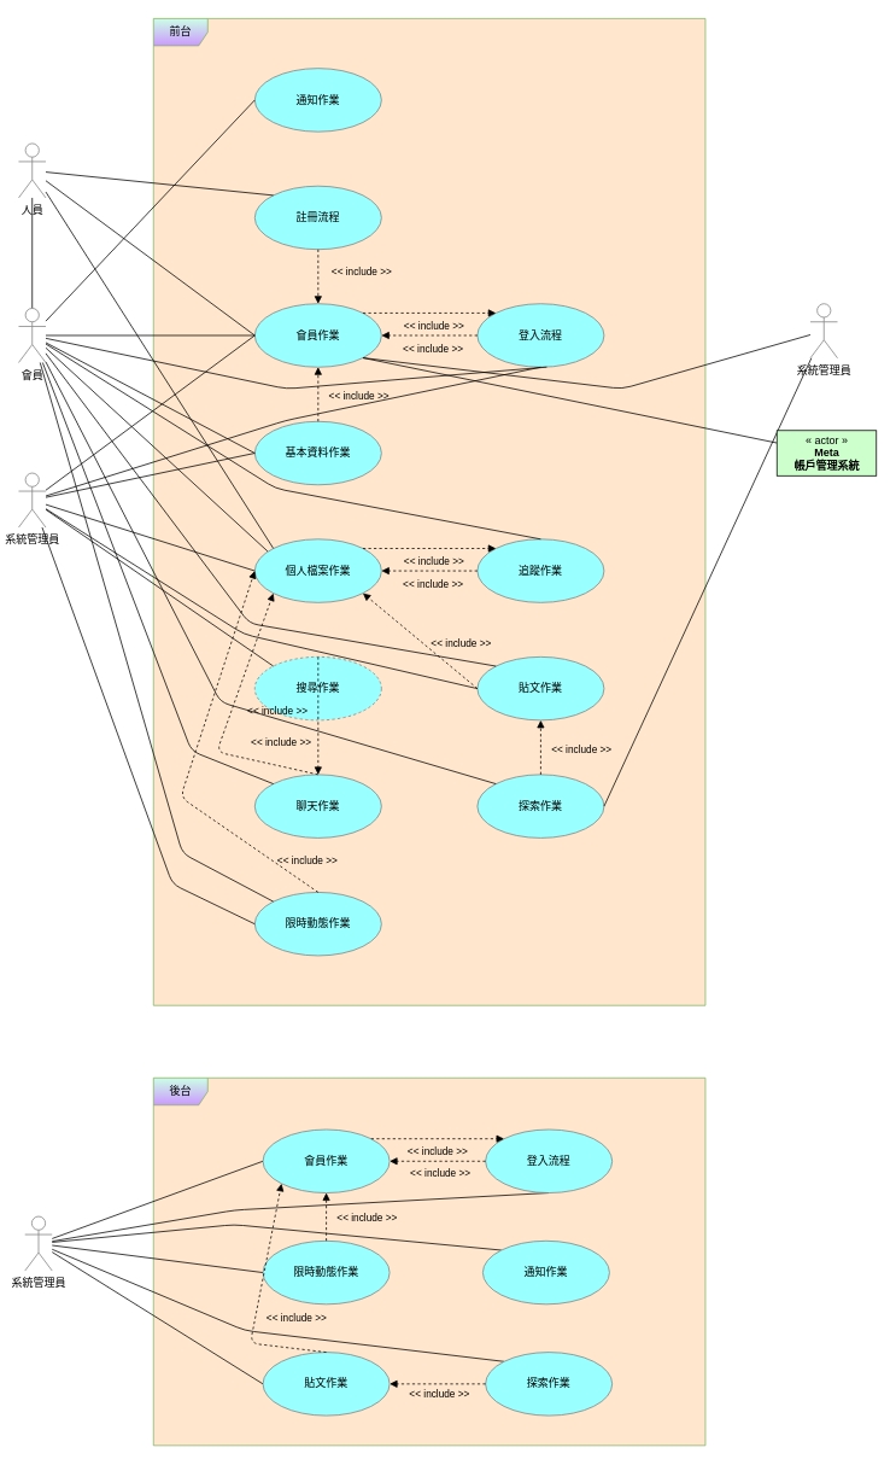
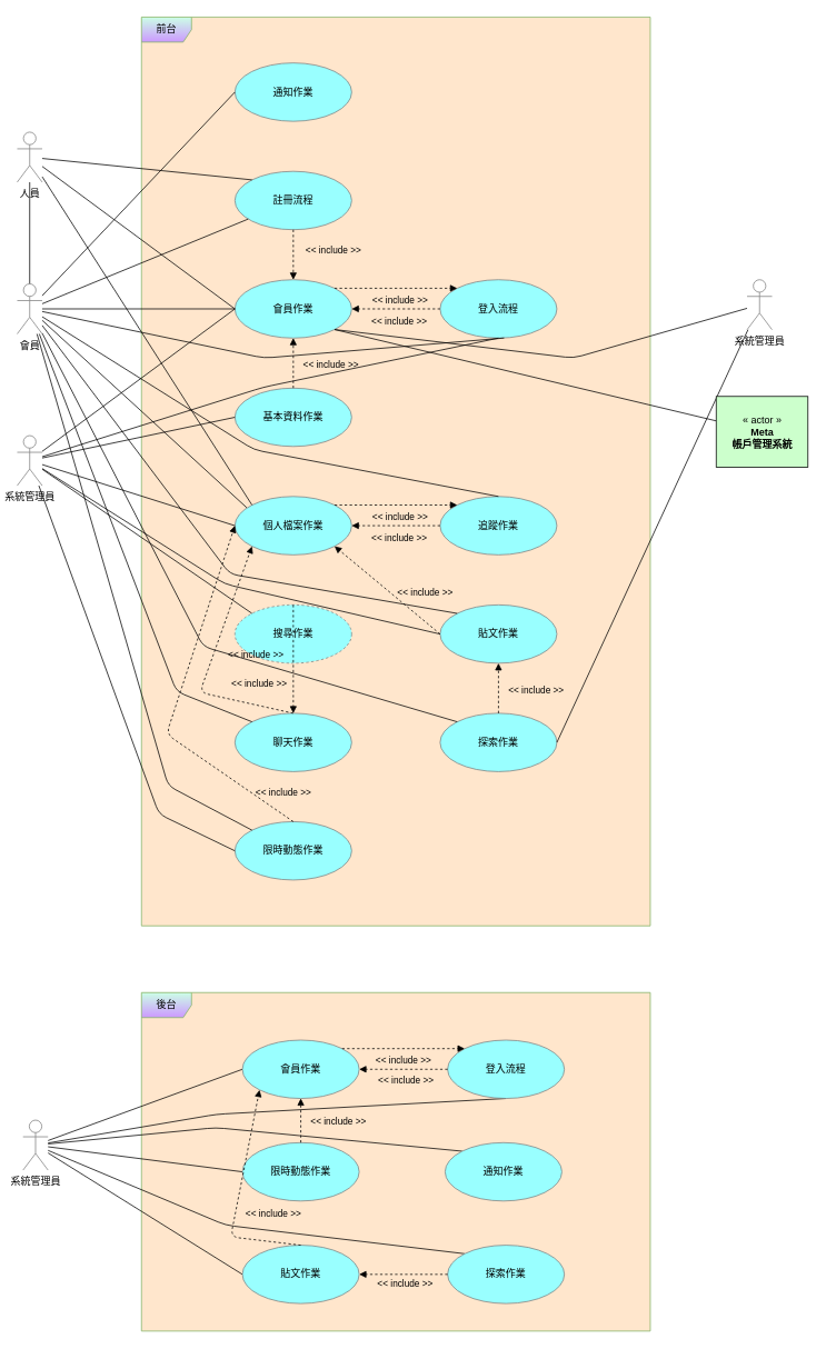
  <mxCell id="0" />
  <mxCell id="1" parent="0" />
  <mxCell id="2" value="前台" style="shape=umlFrame;whiteSpace=wrap;html=1;swimlaneFillColor=#FFE6CC;fillColor=#CCFFE6;strokeColor=#82b366;gradientColor=#CC99FF;fontColor=#000000;" parent="1" vertex="1"><mxGeometry x="169" y="20" width="610" height="1090" as="geometry" /></mxCell>
  <mxCell id="3" value="會員作業" style="ellipse;whiteSpace=wrap;html=1;fontColor=#000000;fillColor=#99FFFF;gradientColor=none;strokeColor=#808080;" parent="1" vertex="1"><mxGeometry x="281" y="335" width="140" height="70" as="geometry" /></mxCell>
  <mxCell id="4" value="註冊流程" style="ellipse;whiteSpace=wrap;html=1;fontColor=#000000;fillColor=#99FFFF;gradientColor=none;strokeColor=#808080;" parent="1" vertex="1"><mxGeometry x="281" y="205" width="140" height="70" as="geometry" /></mxCell>
  <mxCell id="5" value="登入流程" style="ellipse;whiteSpace=wrap;html=1;fontColor=#000000;fillColor=#99FFFF;gradientColor=none;strokeColor=#808080;" parent="1" vertex="1"><mxGeometry x="527" y="335" width="140" height="70" as="geometry" /></mxCell>
  <mxCell id="6" value="個人檔案作業" style="ellipse;whiteSpace=wrap;html=1;fontColor=#000000;fillColor=#99FFFF;gradientColor=none;strokeColor=#808080;" parent="1" vertex="1"><mxGeometry x="281" y="595" width="140" height="70" as="geometry" /></mxCell>
  <mxCell id="7" value="貼文作業" style="ellipse;whiteSpace=wrap;html=1;fontColor=#000000;fillColor=#99FFFF;gradientColor=none;strokeColor=#808080;" parent="1" vertex="1"><mxGeometry x="527" y="725" width="140" height="70" as="geometry" /></mxCell>
  <mxCell id="8" value="搜尋作業" style="ellipse;whiteSpace=wrap;html=1;fontColor=#000000;fillColor=#99FFFF;gradientColor=none;strokeColor=#808080;dashed=1;" parent="1" vertex="1"><mxGeometry x="281" y="725" width="140" height="70" as="geometry" /></mxCell>
  <mxCell id="9" value="探索作業" style="ellipse;whiteSpace=wrap;html=1;fontColor=#000000;fillColor=#99FFFF;gradientColor=none;strokeColor=#808080;" parent="1" vertex="1"><mxGeometry x="527" y="855" width="140" height="70" as="geometry" /></mxCell>
  <mxCell id="10" value="聊天作業" style="ellipse;whiteSpace=wrap;html=1;fontColor=#000000;fillColor=#99FFFF;gradientColor=none;strokeColor=#808080;" parent="1" vertex="1"><mxGeometry x="281" y="855" width="140" height="70" as="geometry" /></mxCell>
  <mxCell id="11" value="限時動態作業" style="ellipse;whiteSpace=wrap;html=1;fontColor=#000000;fillColor=#99FFFF;gradientColor=none;strokeColor=#808080;" parent="1" vertex="1"><mxGeometry x="281" y="985" width="140" height="70" as="geometry" /></mxCell>
  <mxCell id="12" value="追蹤作業" style="ellipse;whiteSpace=wrap;html=1;fontColor=#000000;fillColor=#99FFFF;gradientColor=none;strokeColor=#808080;" parent="1" vertex="1"><mxGeometry x="527" y="595" width="140" height="70" as="geometry" /></mxCell>
  <mxCell id="13" value="基本資料作業" style="ellipse;whiteSpace=wrap;html=1;fontColor=#000000;fillColor=#99FFFF;gradientColor=none;strokeColor=#808080;" parent="1" vertex="1"><mxGeometry x="281" y="465" width="140" height="70" as="geometry" /></mxCell>
  <mxCell id="14" value="通知作業" style="ellipse;whiteSpace=wrap;html=1;fontColor=#000000;fillColor=#99FFFF;gradientColor=none;strokeColor=#808080;" parent="1" vertex="1"><mxGeometry x="281" y="75" width="140" height="70" as="geometry" /></mxCell>
  <mxCell id="15" value="&amp;lt;&amp;lt; include &amp;gt;&amp;gt;" style="endArrow=block;endFill=1;html=1;fontColor=#000000;rounded=1;dashed=1;strokeWidth=1;strokeColor=#000000;labelBackgroundColor=none;exitX=0.5;exitY=1;exitDx=0;exitDy=0;entryX=0.5;entryY=0;entryDx=0;entryDy=0;" parent="1" source="4" target="3" edge="1"><mxGeometry x="-0.167" y="48" width="160" relative="1" as="geometry"><mxPoint x="236" y="180" as="sourcePoint" /><mxPoint x="236" y="139" as="targetPoint" /><mxPoint as="offset" /></mxGeometry></mxCell>
  <mxCell id="16" value="&amp;lt;&amp;lt; include &amp;gt;&amp;gt;" style="endArrow=block;endFill=1;html=1;fontColor=#000000;rounded=1;dashed=1;strokeWidth=1;strokeColor=#000000;labelBackgroundColor=none;exitX=1;exitY=0;exitDx=0;exitDy=0;entryX=0;entryY=0;entryDx=0;entryDy=0;" parent="1" source="3" target="5" edge="1"><mxGeometry x="0.068" y="-15" width="160" relative="1" as="geometry"><mxPoint x="246" y="190" as="sourcePoint" /><mxPoint x="246" y="149" as="targetPoint" /><mxPoint as="offset" /></mxGeometry></mxCell>
  <mxCell id="17" value="&amp;lt;&amp;lt; include &amp;gt;&amp;gt;" style="endArrow=block;endFill=1;html=1;fontColor=#000000;rounded=1;dashed=1;strokeWidth=1;strokeColor=#000000;labelBackgroundColor=none;exitX=0;exitY=0.5;exitDx=0;exitDy=0;entryX=1;entryY=0.5;entryDx=0;entryDy=0;" parent="1" source="5" target="3" edge="1"><mxGeometry x="-0.068" y="15" width="160" relative="1" as="geometry"><mxPoint x="256" y="200" as="sourcePoint" /><mxPoint x="256" y="159" as="targetPoint" /><mxPoint as="offset" /></mxGeometry></mxCell>
  <mxCell id="18" value="&amp;lt;&amp;lt; include &amp;gt;&amp;gt;" style="endArrow=block;endFill=1;html=1;fontColor=#000000;rounded=1;dashed=1;strokeWidth=1;strokeColor=#000000;labelBackgroundColor=none;exitX=0.5;exitY=0;exitDx=0;exitDy=0;entryX=0.5;entryY=1;entryDx=0;entryDy=0;" parent="1" source="13" target="3" edge="1"><mxGeometry x="-0.073" y="-45" width="160" relative="1" as="geometry"><mxPoint x="266" y="210" as="sourcePoint" /><mxPoint x="266" y="169" as="targetPoint" /><mxPoint as="offset" /></mxGeometry></mxCell>
  <mxCell id="19" value="&amp;lt;&amp;lt; include &amp;gt;&amp;gt;" style="endArrow=block;endFill=1;html=1;fontColor=#000000;rounded=1;dashed=1;strokeWidth=1;strokeColor=#000000;labelBackgroundColor=none;exitX=1;exitY=0;exitDx=0;exitDy=0;entryX=0;entryY=0;entryDx=0;entryDy=0;" parent="1" source="6" target="12" edge="1"><mxGeometry x="0.068" y="-15" width="160" relative="1" as="geometry"><mxPoint x="286" y="230" as="sourcePoint" /><mxPoint x="286" y="189" as="targetPoint" /><mxPoint as="offset" /></mxGeometry></mxCell>
  <mxCell id="20" value="&amp;lt;&amp;lt; include &amp;gt;&amp;gt;" style="endArrow=block;endFill=1;html=1;fontColor=#000000;rounded=1;dashed=1;strokeWidth=1;strokeColor=#000000;labelBackgroundColor=none;exitX=0;exitY=0.5;exitDx=0;exitDy=0;entryX=1;entryY=0.5;entryDx=0;entryDy=0;" parent="1" source="12" target="6" edge="1"><mxGeometry x="-0.068" y="15" width="160" relative="1" as="geometry"><mxPoint x="296" y="240" as="sourcePoint" /><mxPoint x="296" y="199" as="targetPoint" /><mxPoint as="offset" /></mxGeometry></mxCell>
  <mxCell id="21" value="&amp;lt;&amp;lt; include &amp;gt;&amp;gt;" style="endArrow=block;endFill=1;html=1;fontColor=#000000;rounded=1;dashed=1;strokeWidth=1;strokeColor=#000000;labelBackgroundColor=none;exitX=0.5;exitY=0;exitDx=0;exitDy=0;" parent="1" source="8" target="10" edge="1"><mxGeometry x="-0.073" y="-45" width="160" relative="1" as="geometry"><mxPoint x="306" y="250" as="sourcePoint" /><mxPoint x="306" y="209" as="targetPoint" /><mxPoint as="offset" /></mxGeometry></mxCell>
  <mxCell id="22" value="&amp;lt;&amp;lt; include &amp;gt;&amp;gt;" style="endArrow=block;endFill=1;html=1;fontColor=#000000;rounded=1;dashed=1;strokeWidth=1;strokeColor=#000000;labelBackgroundColor=none;exitX=0;exitY=0.5;exitDx=0;exitDy=0;entryX=1;entryY=1;entryDx=0;entryDy=0;" parent="1" source="7" target="6" edge="1"><mxGeometry x="-0.442" y="-27" width="160" relative="1" as="geometry"><mxPoint x="316" y="260" as="sourcePoint" /><mxPoint x="316" y="219" as="targetPoint" /><mxPoint as="offset" /></mxGeometry></mxCell>
  <mxCell id="23" value="&amp;lt;&amp;lt; include &amp;gt;&amp;gt;" style="endArrow=block;endFill=1;html=1;fontColor=#000000;rounded=1;dashed=1;strokeWidth=1;strokeColor=#000000;labelBackgroundColor=none;exitX=0.5;exitY=0;exitDx=0;exitDy=0;entryX=0.5;entryY=1;entryDx=0;entryDy=0;" parent="1" source="9" target="7" edge="1"><mxGeometry x="-0.073" y="-45" width="160" relative="1" as="geometry"><mxPoint x="326" y="270" as="sourcePoint" /><mxPoint x="326" y="229" as="targetPoint" /><mxPoint as="offset" /></mxGeometry></mxCell>
  <mxCell id="24" value="&amp;lt;&amp;lt; include &amp;gt;&amp;gt;" style="endArrow=block;endFill=1;html=1;fontColor=#000000;rounded=1;dashed=1;strokeWidth=1;strokeColor=#000000;labelBackgroundColor=none;exitX=0.5;exitY=0;exitDx=0;exitDy=0;entryX=0;entryY=1;entryDx=0;entryDy=0;" parent="1" source="10" target="6" edge="1"><mxGeometry x="-0.679" y="-26" width="160" relative="1" as="geometry"><mxPoint x="336" y="280" as="sourcePoint" /><mxPoint x="336" y="239" as="targetPoint" /><mxPoint as="offset" /><Array as="points"><mxPoint x="239" y="830" /></Array></mxGeometry></mxCell>
  <mxCell id="25" value="&amp;lt;&amp;lt; include &amp;gt;&amp;gt;" style="endArrow=block;endFill=1;html=1;fontColor=#000000;rounded=1;dashed=1;strokeWidth=1;strokeColor=#000000;labelBackgroundColor=none;exitX=0.5;exitY=0;exitDx=0;exitDy=0;entryX=0;entryY=0.5;entryDx=0;entryDy=0;" parent="1" source="11" target="6" edge="1"><mxGeometry x="-0.867" y="-22" width="160" relative="1" as="geometry"><mxPoint x="346" y="290" as="sourcePoint" /><mxPoint x="346" y="249" as="targetPoint" /><mxPoint as="offset" /><Array as="points"><mxPoint x="199" y="880" /></Array></mxGeometry></mxCell>
  <mxCell id="26" style="edgeStyle=none;html=1;entryX=0;entryY=0;entryDx=0;entryDy=0;fontColor=#000000;endArrow=none;endFill=0;strokeColor=#000000;" parent="1" source="29" target="4" edge="1"><mxGeometry relative="1" as="geometry" /></mxCell>
  <mxCell id="27" style="edgeStyle=none;html=1;entryX=0;entryY=0;entryDx=0;entryDy=0;fontColor=#000000;endArrow=none;endFill=0;strokeColor=#000000;" parent="1" source="29" target="6" edge="1"><mxGeometry relative="1" as="geometry" /></mxCell>
  <mxCell id="28" style="edgeStyle=none;html=1;entryX=0;entryY=0.5;entryDx=0;entryDy=0;fontColor=#000000;endArrow=none;endFill=0;strokeColor=#000000;" parent="1" source="29" target="3" edge="1"><mxGeometry relative="1" as="geometry" /></mxCell>
  <mxCell id="29" value="人員" style="shape=umlActor;verticalLabelPosition=bottom;verticalAlign=top;html=1;fontColor=#000000;strokeColor=#808080;fillColor=none;gradientColor=none;" parent="1" vertex="1"><mxGeometry x="20" y="158" width="30" height="60" as="geometry" /></mxCell>
  <mxCell id="30" style="edgeStyle=none;html=1;entryX=0;entryY=0.5;entryDx=0;entryDy=0;fontColor=#000000;endArrow=none;endFill=0;strokeColor=#000000;" parent="1" source="41" target="14" edge="1"><mxGeometry relative="1" as="geometry" /></mxCell>
  <mxCell id="31" style="edgeStyle=none;html=1;entryX=0;entryY=0.5;entryDx=0;entryDy=0;fontColor=#000000;endArrow=none;endFill=0;strokeColor=#000000;" parent="1" source="41" target="3" edge="1"><mxGeometry relative="1" as="geometry" /></mxCell>
- <mxCell id="32" style="edgeStyle=none;html=1;entryX=0;entryY=0.5;entryDx=0;entryDy=0;fontColor=#000000;endArrow=none;endFill=0;strokeColor=#000000;" parent="1" source="41" target="13" edge="1"><mxGeometry relative="1" as="geometry" /></mxCell>
+ <mxCell id="32" style="edgeStyle=none;html=1;fontColor=#000000;endArrow=none;endFill=0;strokeColor=#000000;" parent="1" source="41" target="4" edge="1"><mxGeometry relative="1" as="geometry" /></mxCell>
  <mxCell id="33" style="edgeStyle=none;html=1;entryX=0.548;entryY=0.999;entryDx=0;entryDy=0;entryPerimeter=0;fontColor=#000000;endArrow=none;endFill=0;strokeColor=#000000;" parent="1" source="41" target="5" edge="1"><mxGeometry relative="1" as="geometry"><Array as="points"><mxPoint x="316" y="429" /></Array></mxGeometry></mxCell>
  <mxCell id="34" style="edgeStyle=none;html=1;entryX=0.101;entryY=0.191;entryDx=0;entryDy=0;entryPerimeter=0;fontColor=#000000;endArrow=none;endFill=0;strokeColor=#000000;" parent="1" source="41" target="6" edge="1"><mxGeometry relative="1" as="geometry" /></mxCell>
  <mxCell id="35" style="edgeStyle=none;html=1;entryX=0.5;entryY=0;entryDx=0;entryDy=0;fontColor=#000000;endArrow=none;endFill=0;strokeColor=#000000;" parent="1" source="41" target="12" edge="1"><mxGeometry relative="1" as="geometry"><Array as="points"><mxPoint x="304" y="539" /></Array></mxGeometry></mxCell>
  <mxCell id="36" style="edgeStyle=none;html=1;fontColor=#000000;endArrow=none;endFill=0;strokeColor=#000000;" parent="1" source="41" target="29" edge="1"><mxGeometry relative="1" as="geometry" /></mxCell>
  <mxCell id="37" style="edgeStyle=none;html=1;entryX=0;entryY=0;entryDx=0;entryDy=0;fontColor=#000000;endArrow=none;endFill=0;strokeColor=#000000;" parent="1" source="41" target="7" edge="1"><mxGeometry relative="1" as="geometry"><Array as="points"><mxPoint x="275" y="688" /></Array></mxGeometry></mxCell>
  <mxCell id="38" style="edgeStyle=none;html=1;entryX=0;entryY=0;entryDx=0;entryDy=0;fontColor=#000000;endArrow=none;endFill=0;strokeColor=#000000;" parent="1" source="41" target="9" edge="1"><mxGeometry relative="1" as="geometry"><Array as="points"><mxPoint x="243" y="775" /></Array></mxGeometry></mxCell>
  <mxCell id="39" style="edgeStyle=none;html=1;entryX=0;entryY=0;entryDx=0;entryDy=0;fontColor=#000000;endArrow=none;endFill=0;strokeColor=#000000;" parent="1" source="41" target="10" edge="1"><mxGeometry relative="1" as="geometry"><Array as="points"><mxPoint x="211" y="829" /></Array></mxGeometry></mxCell>
  <mxCell id="40" style="edgeStyle=none;html=1;entryX=0;entryY=0;entryDx=0;entryDy=0;fontColor=#000000;endArrow=none;endFill=0;strokeColor=#000000;" parent="1" source="41" target="11" edge="1"><mxGeometry relative="1" as="geometry"><Array as="points"><mxPoint x="201" y="942" /></Array></mxGeometry></mxCell>
  <mxCell id="41" value="會員" style="shape=umlActor;verticalLabelPosition=bottom;verticalAlign=top;html=1;fontColor=#000000;strokeColor=#808080;fillColor=none;gradientColor=none;" parent="1" vertex="1"><mxGeometry x="20" y="340" width="30" height="60" as="geometry" /></mxCell>
  <mxCell id="42" style="edgeStyle=none;html=1;entryX=0;entryY=0.5;entryDx=0;entryDy=0;fontColor=#000000;endArrow=none;endFill=0;strokeColor=#000000;" parent="1" source="49" target="3" edge="1"><mxGeometry relative="1" as="geometry" /></mxCell>
  <mxCell id="43" style="edgeStyle=none;html=1;entryX=0.5;entryY=1;entryDx=0;entryDy=0;fontColor=#000000;endArrow=none;endFill=0;strokeColor=#000000;" parent="1" source="49" target="5" edge="1"><mxGeometry relative="1" as="geometry"><Array as="points"><mxPoint x="315" y="464" /></Array></mxGeometry></mxCell>
  <mxCell id="44" style="edgeStyle=none;html=1;entryX=0;entryY=0.5;entryDx=0;entryDy=0;fontColor=#000000;endArrow=none;endFill=0;strokeColor=#000000;" parent="1" source="49" target="13" edge="1"><mxGeometry relative="1" as="geometry" /></mxCell>
  <mxCell id="45" style="edgeStyle=none;html=1;entryX=0;entryY=0.5;entryDx=0;entryDy=0;fontColor=#000000;endArrow=none;endFill=0;strokeColor=#000000;" parent="1" source="49" target="6" edge="1"><mxGeometry relative="1" as="geometry" /></mxCell>
  <mxCell id="46" style="edgeStyle=none;html=1;entryX=0;entryY=0;entryDx=0;entryDy=0;fontColor=#000000;endArrow=none;endFill=0;strokeColor=#000000;" parent="1" source="49" target="8" edge="1"><mxGeometry relative="1" as="geometry" /></mxCell>
  <mxCell id="47" style="edgeStyle=none;html=1;entryX=0;entryY=0.5;entryDx=0;entryDy=0;fontColor=#000000;endArrow=none;endFill=0;strokeColor=#000000;" parent="1" source="49" target="7" edge="1"><mxGeometry relative="1" as="geometry"><Array as="points"><mxPoint x="269" y="700" /></Array></mxGeometry></mxCell>
  <mxCell id="48" style="edgeStyle=none;html=1;fontColor=#000000;endArrow=none;endFill=0;strokeColor=#000000;entryX=0;entryY=0.5;entryDx=0;entryDy=0;" parent="1" source="49" target="11" edge="1"><mxGeometry relative="1" as="geometry"><mxPoint x="105" y="949.286" as="targetPoint" /><Array as="points"><mxPoint x="190" y="976" /></Array></mxGeometry></mxCell>
  <mxCell id="49" value="系統管理員" style="shape=umlActor;verticalLabelPosition=bottom;verticalAlign=top;html=1;fontColor=#000000;strokeColor=#808080;fillColor=none;gradientColor=none;" parent="1" vertex="1"><mxGeometry x="20" y="522" width="30" height="60" as="geometry" /></mxCell>
  <mxCell id="50" style="edgeStyle=none;html=1;entryX=1;entryY=1;entryDx=0;entryDy=0;fontColor=#000000;endArrow=none;endFill=0;strokeColor=#000000;" parent="1" source="52" target="3" edge="1"><mxGeometry relative="1" as="geometry"><Array as="points"><mxPoint x="687" y="429" /></Array></mxGeometry></mxCell>
  <mxCell id="51" style="edgeStyle=none;html=1;entryX=1;entryY=0.5;entryDx=0;entryDy=0;fontColor=#000000;endArrow=none;endFill=0;strokeColor=#000000;" parent="1" source="52" target="9" edge="1"><mxGeometry relative="1" as="geometry" /></mxCell>
  <mxCell id="52" value="系統管理員" style="shape=umlActor;verticalLabelPosition=bottom;verticalAlign=top;html=1;fontColor=#000000;strokeColor=#808080;fillColor=none;gradientColor=none;" parent="1" vertex="1"><mxGeometry x="895" y="335" width="30" height="60" as="geometry" /></mxCell>
  <mxCell id="53" style="edgeStyle=none;html=1;entryX=1;entryY=1;entryDx=0;entryDy=0;fontColor=#000000;strokeColor=#000000;endArrow=none;endFill=0;" parent="1" source="54" target="3" edge="1"><mxGeometry relative="1" as="geometry" /></mxCell>
- <mxCell id="54" value="« actor »&lt;br&gt;&lt;b&gt;Meta&lt;br&gt;帳戶管理系統&lt;/b&gt;" style="html=1;labelBorderColor=none;fontColor=#000000;strokeColor=#000000;fillColor=#CCFFCC;gradientColor=none;" parent="1" vertex="1"><mxGeometry x="858" y="475" width="110" height="50" as="geometry" /></mxCell>
+ <mxCell id="54" value="« actor »&lt;br&gt;&lt;b&gt;Meta&lt;br&gt;帳戶管理系統&lt;/b&gt;" style="html=1;labelBorderColor=none;fontColor=#000000;strokeColor=#000000;fillColor=#CCFFCC;gradientColor=none;" parent="1" vertex="1"><mxGeometry x="858" y="475" width="110" height="85" as="geometry" /></mxCell>
  <mxCell id="55" value="後台" style="shape=umlFrame;whiteSpace=wrap;html=1;swimlaneFillColor=#FFE6CC;fillColor=#CCFFE6;strokeColor=#82b366;gradientColor=#CC99FF;fontColor=#000000;" parent="1" vertex="1"><mxGeometry x="169" y="1190" width="610" height="406" as="geometry" /></mxCell>
  <mxCell id="56" style="edgeStyle=none;html=1;entryX=0;entryY=0.5;entryDx=0;entryDy=0;fontColor=#000000;endArrow=none;endFill=0;strokeColor=#000000;" parent="1" source="62" target="66" edge="1"><mxGeometry relative="1" as="geometry" /></mxCell>
  <mxCell id="57" style="edgeStyle=none;html=1;entryX=0;entryY=0.5;entryDx=0;entryDy=0;fontColor=#000000;endArrow=none;endFill=0;strokeColor=#000000;" parent="1" source="62" target="63" edge="1"><mxGeometry relative="1" as="geometry" /></mxCell>
  <mxCell id="58" style="edgeStyle=none;html=1;entryX=0;entryY=0.5;entryDx=0;entryDy=0;fontColor=#000000;endArrow=none;endFill=0;strokeColor=#000000;" parent="1" source="62" target="64" edge="1"><mxGeometry relative="1" as="geometry" /></mxCell>
  <mxCell id="59" style="edgeStyle=none;html=1;entryX=0.5;entryY=1;entryDx=0;entryDy=0;fontColor=#000000;endArrow=none;endFill=0;strokeColor=#000000;" parent="1" source="62" target="67" edge="1"><mxGeometry relative="1" as="geometry"><Array as="points"><mxPoint x="259" y="1336" /></Array></mxGeometry></mxCell>
  <mxCell id="60" style="edgeStyle=none;html=1;entryX=0;entryY=0;entryDx=0;entryDy=0;fontColor=#000000;endArrow=none;endFill=0;strokeColor=#000000;" parent="1" source="62" target="65" edge="1"><mxGeometry relative="1" as="geometry"><Array as="points"><mxPoint x="270" y="1469" /></Array></mxGeometry></mxCell>
  <mxCell id="61" style="edgeStyle=none;html=1;entryX=0;entryY=0;entryDx=0;entryDy=0;fontColor=#000000;endArrow=none;endFill=0;strokeColor=#000000;" parent="1" source="62" target="73" edge="1"><mxGeometry relative="1" as="geometry"><Array as="points"><mxPoint x="258" y="1352" /></Array></mxGeometry></mxCell>
  <mxCell id="62" value="系統管理員" style="shape=umlActor;verticalLabelPosition=bottom;verticalAlign=top;html=1;fontColor=#000000;strokeColor=#808080;fillColor=none;gradientColor=none;" parent="1" vertex="1"><mxGeometry x="27" y="1343" width="30" height="60" as="geometry" /></mxCell>
  <mxCell id="63" value="限時動態作業" style="ellipse;whiteSpace=wrap;html=1;fontColor=#000000;fillColor=#99FFFF;gradientColor=none;strokeColor=#808080;" parent="1" vertex="1"><mxGeometry x="290" y="1370" width="140" height="70" as="geometry" /></mxCell>
  <mxCell id="64" value="貼文作業" style="ellipse;whiteSpace=wrap;html=1;fontColor=#000000;fillColor=#99FFFF;gradientColor=none;strokeColor=#808080;" parent="1" vertex="1"><mxGeometry x="290" y="1493" width="140" height="70" as="geometry" /></mxCell>
  <mxCell id="65" value="探索作業" style="ellipse;whiteSpace=wrap;html=1;fontColor=#000000;fillColor=#99FFFF;gradientColor=none;strokeColor=#808080;" parent="1" vertex="1"><mxGeometry x="536" y="1493" width="140" height="70" as="geometry" /></mxCell>
  <mxCell id="66" value="會員作業" style="ellipse;whiteSpace=wrap;html=1;fontColor=#000000;fillColor=#99FFFF;gradientColor=none;strokeColor=#808080;" parent="1" vertex="1"><mxGeometry x="290" y="1247" width="140" height="70" as="geometry" /></mxCell>
  <mxCell id="67" value="登入流程" style="ellipse;whiteSpace=wrap;html=1;fontColor=#000000;fillColor=#99FFFF;gradientColor=none;strokeColor=#808080;" parent="1" vertex="1"><mxGeometry x="536" y="1247" width="140" height="70" as="geometry" /></mxCell>
  <mxCell id="68" value="&amp;lt;&amp;lt; include &amp;gt;&amp;gt;" style="endArrow=block;endFill=1;html=1;fontColor=#000000;rounded=1;dashed=1;strokeWidth=1;strokeColor=#000000;labelBackgroundColor=none;exitX=0.5;exitY=0;exitDx=0;exitDy=0;entryX=0;entryY=1;entryDx=0;entryDy=0;" parent="1" source="64" target="66" edge="1"><mxGeometry x="-0.073" y="-45" width="160" relative="1" as="geometry"><mxPoint x="184" y="1665" as="sourcePoint" /><mxPoint x="184" y="1605" as="targetPoint" /><mxPoint as="offset" /><Array as="points"><mxPoint x="276" y="1483" /></Array></mxGeometry></mxCell>
  <mxCell id="69" value="&amp;lt;&amp;lt; include &amp;gt;&amp;gt;" style="endArrow=block;endFill=1;html=1;fontColor=#000000;rounded=1;dashed=1;strokeWidth=1;strokeColor=#000000;labelBackgroundColor=none;exitX=0;exitY=0.5;exitDx=0;exitDy=0;entryX=1;entryY=0.5;entryDx=0;entryDy=0;" parent="1" source="67" target="66" edge="1"><mxGeometry x="-0.057" y="13" width="160" relative="1" as="geometry"><mxPoint x="194" y="1675" as="sourcePoint" /><mxPoint x="194" y="1615" as="targetPoint" /><mxPoint as="offset" /></mxGeometry></mxCell>
  <mxCell id="70" value="&amp;lt;&amp;lt; include &amp;gt;&amp;gt;" style="endArrow=block;endFill=1;html=1;fontColor=#000000;rounded=1;dashed=1;strokeWidth=1;strokeColor=#000000;labelBackgroundColor=none;exitX=0;exitY=0.5;exitDx=0;exitDy=0;entryX=1;entryY=0.5;entryDx=0;entryDy=0;" parent="1" source="65" target="64" edge="1"><mxGeometry x="-0.038" y="11" width="160" relative="1" as="geometry"><mxPoint x="204" y="1685" as="sourcePoint" /><mxPoint x="204" y="1625" as="targetPoint" /><mxPoint as="offset" /></mxGeometry></mxCell>
  <mxCell id="71" value="&amp;lt;&amp;lt; include &amp;gt;&amp;gt;" style="endArrow=block;endFill=1;html=1;fontColor=#000000;rounded=1;dashed=1;strokeWidth=1;strokeColor=#000000;labelBackgroundColor=none;exitX=0.5;exitY=0;exitDx=0;exitDy=0;entryX=0.5;entryY=1;entryDx=0;entryDy=0;" parent="1" source="63" target="66" edge="1"><mxGeometry x="-0.073" y="-45" width="160" relative="1" as="geometry"><mxPoint x="214" y="1695" as="sourcePoint" /><mxPoint x="214" y="1635" as="targetPoint" /><mxPoint as="offset" /></mxGeometry></mxCell>
  <mxCell id="72" value="&amp;lt;&amp;lt; include &amp;gt;&amp;gt;" style="endArrow=block;endFill=1;html=1;fontColor=#000000;rounded=1;dashed=1;strokeWidth=1;strokeColor=#000000;labelBackgroundColor=none;exitX=1;exitY=0;exitDx=0;exitDy=0;entryX=0;entryY=0;entryDx=0;entryDy=0;" parent="1" source="66" target="67" edge="1"><mxGeometry y="-15" width="160" relative="1" as="geometry"><mxPoint x="224" y="1705" as="sourcePoint" /><mxPoint x="224" y="1645" as="targetPoint" /><mxPoint as="offset" /></mxGeometry></mxCell>
  <mxCell id="73" value="通知作業" style="ellipse;whiteSpace=wrap;html=1;fontColor=#000000;fillColor=#99FFFF;gradientColor=none;strokeColor=#808080;" parent="1" vertex="1"><mxGeometry x="533" y="1370" width="140" height="70" as="geometry" /></mxCell>
